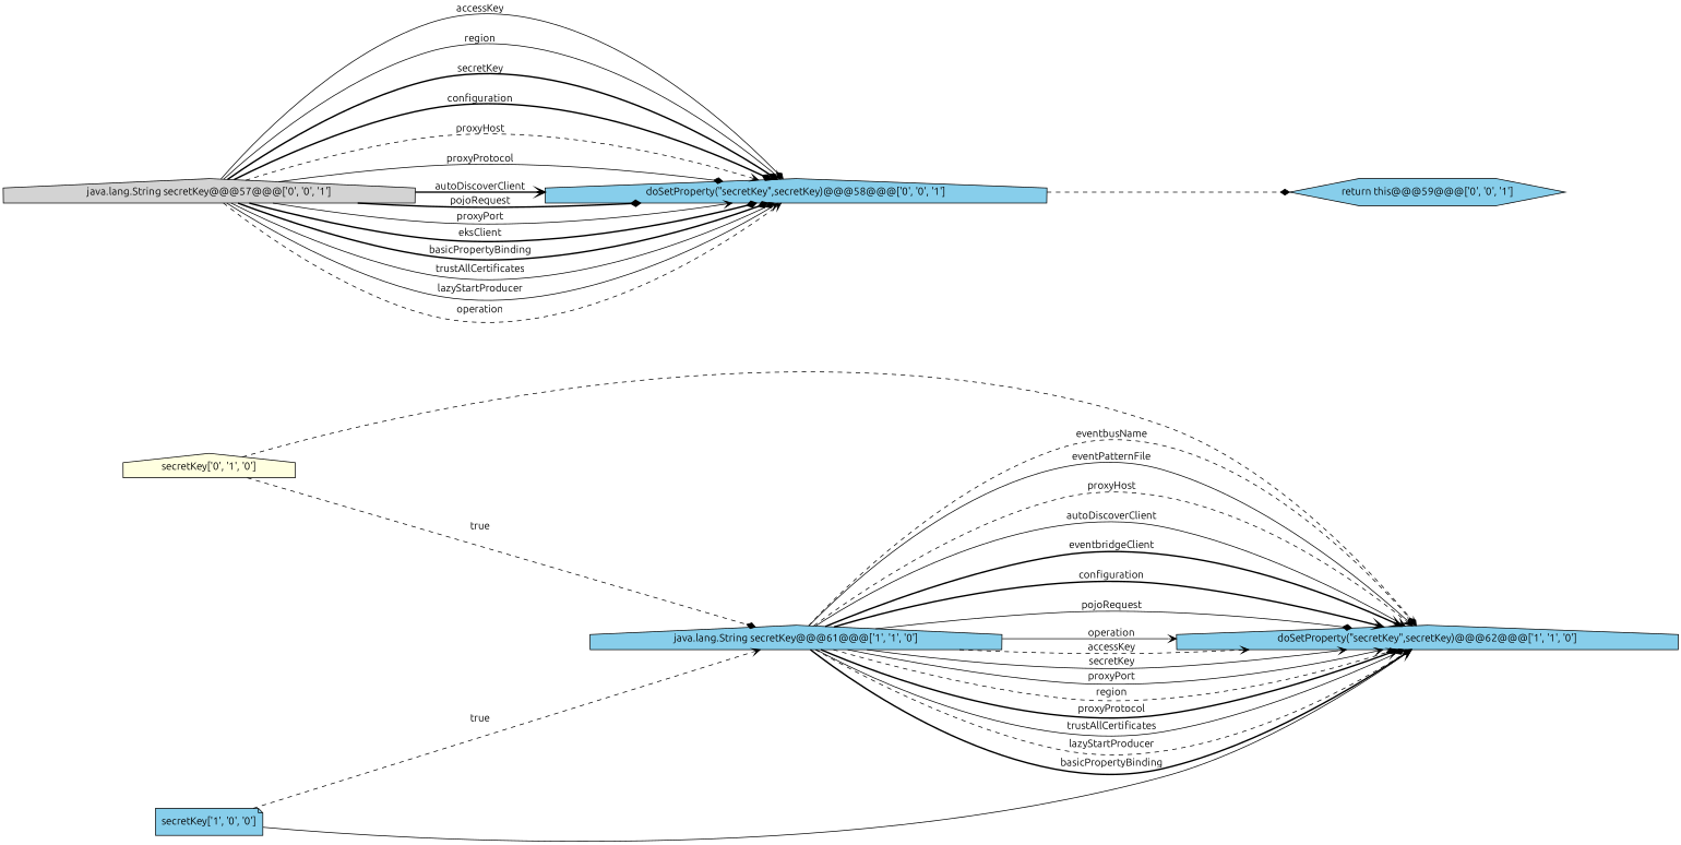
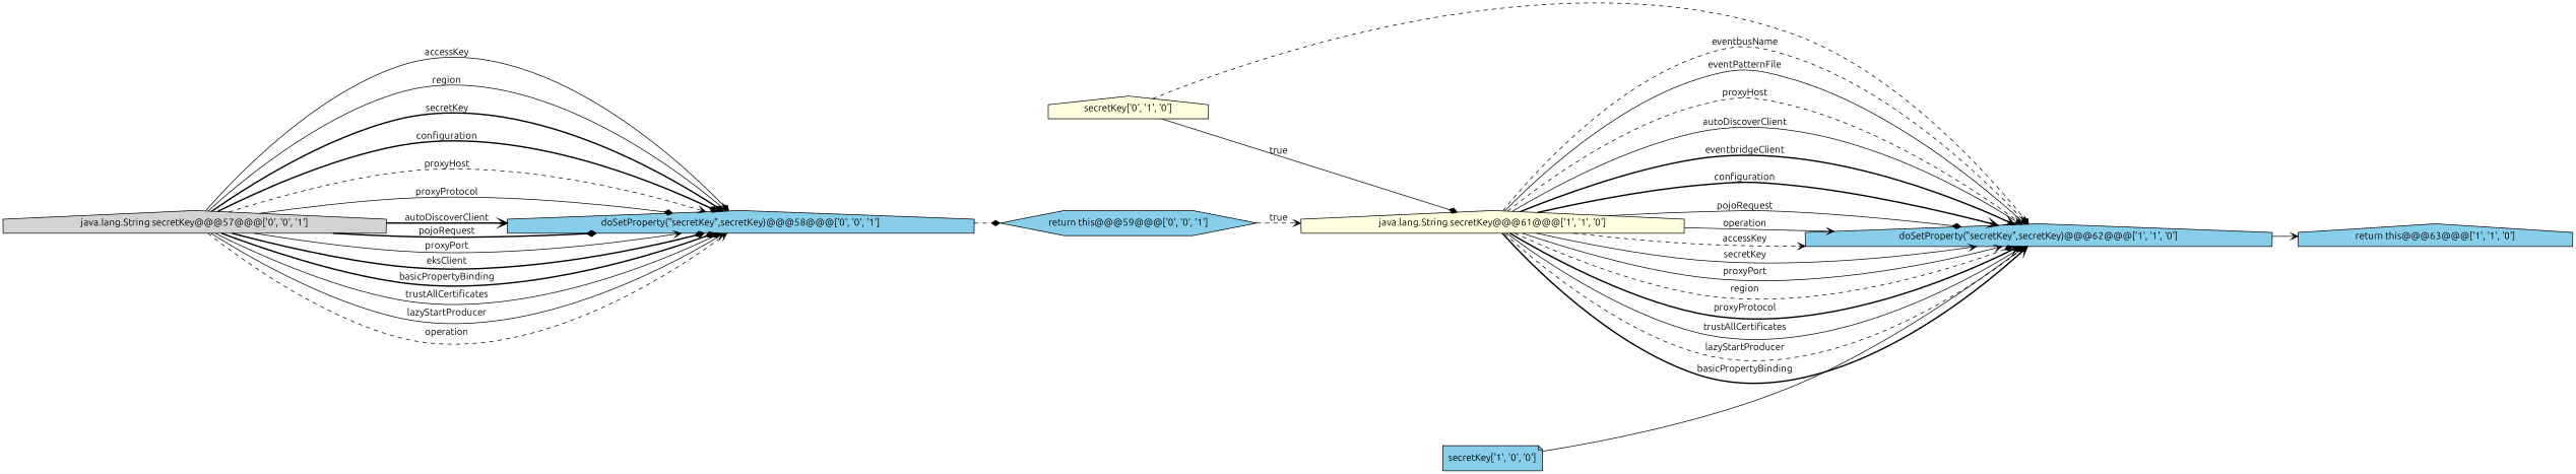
  digraph {
    fontname=Ubuntu
    rankdir=LR
    node [fillcolor=skyblue fontname=Ubuntu shape=house style=filled]
    edge [arrowhead=vee fontname=Ubuntu style=solid]
-   n1 [label="java.lang.String secretKey@@@61@@@['1', '1', '0']"]
+   n1 [fillcolor=lightyellow label="java.lang.String secretKey@@@61@@@['1', '1', '0']"]
    n2 [label="doSetProperty(\"secretKey\",secretKey)@@@62@@@['1', '1', '0']"]
+   n3 [label="return this@@@63@@@['1', '1', '0']"]
    n4 [fillcolor=lightgrey label="java.lang.String secretKey@@@57@@@['0', '0', '1']"]
    n5 [label="doSetProperty(\"secretKey\",secretKey)@@@58@@@['0', '0', '1']"]
    n6 [label="return this@@@59@@@['0', '0', '1']" shape=hexagon]
    n7 [fillcolor=lightyellow label="secretKey['0', '1', '0']"]
    n8 [label="secretKey['1', '0', '0']" shape=note]
    n1 -> n2 [label=eventPatternFile]
    n1 -> n2 [label=proxyHost style=dashed]
    n1 -> n2 [label=autoDiscoverClient]
    n1 -> n2 [label=eventbridgeClient style=bold]
    n1 -> n2 [label=configuration style=bold]
    n1 -> n2 [arrowhead=diamond label=pojoRequest]
    n1 -> n2 [label=operation]
    n1 -> n2 [label=accessKey style=dashed]
    n1 -> n2 [label=secretKey]
    n1 -> n2 [label=proxyPort]
    n1 -> n2 [arrowhead=diamond label=region style=dashed]
    n1 -> n2 [label=proxyProtocol style=bold]
    n1 -> n2 [arrowhead=diamond label=trustAllCertificates]
    n1 -> n2 [arrowhead=diamond label=lazyStartProducer style=dashed]
    n1 -> n2 [label=basicPropertyBinding style=bold]
    n1 -> n2 [label=eventbusName style=dashed]
+   n2 -> n3
    n4 -> n5 [arrowhead=diamond label=accessKey]
    n4 -> n5 [label=region]
    n4 -> n5 [arrowhead=diamond label=secretKey style=bold]
    n4 -> n5 [arrowhead=diamond label=configuration style=bold]
    n4 -> n5 [label=proxyHost style=dashed]
    n4 -> n5 [arrowhead=diamond label=proxyProtocol]
    n4 -> n5 [label=autoDiscoverClient style=bold]
    n4 -> n5 [arrowhead=diamond label=pojoRequest style=bold]
    n4 -> n5 [label=proxyPort]
    n4 -> n5 [arrowhead=diamond label=eksClient style=bold]
    n4 -> n5 [arrowhead=diamond label=basicPropertyBinding style=bold]
    n4 -> n5 [arrowhead=diamond label=trustAllCertificates]
    n4 -> n5 [label=lazyStartProducer]
    n4 -> n5 [label=operation style=dashed]
    n5 -> n6 [arrowhead=diamond style=dashed]
-   n7 -> n1 [arrowhead=diamond label=true style=dashed]
+   n7 -> n1 [arrowhead=diamond label=true]
    n7 -> n2 [arrowhead=diamond style=dashed]
-   n8 -> n1 [label=true style=dashed]
+   n6 -> n1 [label=true style=dashed]
    n8 -> n2
  }
